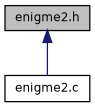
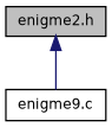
  digraph {
    node [color=black fontname=Helvetica fontsize=10 shape=record style=filled]
    n1 [fillcolor=grey75 fontcolor=black height=0.2 label="enigme2.h" width=0.4]
-   n2 [fillcolor=white height=0.2 label="enigme2.c" width=0.4]
+   n2 [fillcolor=white height=0.2 label="enigme9.c" width=0.4]
    n1 -> n2 [color=midnightblue dir=back fontname=Helvetica fontsize=10 labelfontname=Helvetica labelfontsize=10 style=solid]
  }
